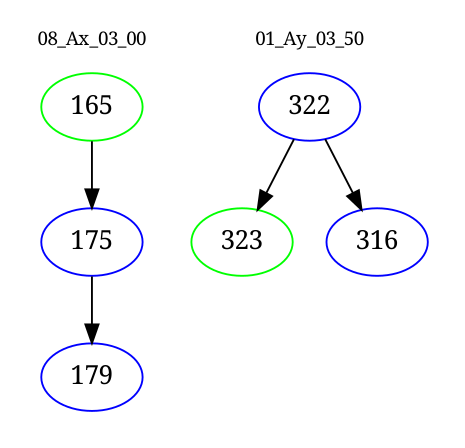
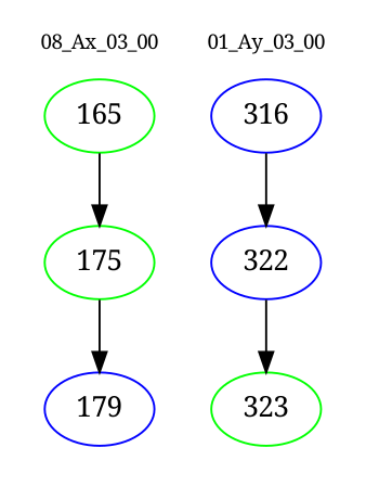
  digraph {
    fontname="Noto Serif"
    node [color=blue fontname="Noto Serif"]
    edge [color=black fontname="Noto Serif"]
-   n1 [label=175]
+   n1 [color=green label=175]
    n2 [color=green label=165]
    n3 [label=179]
    n4 [label=322]
    n5 [color=green label=323]
    n6 [label=316]
    subgraph cluster_1 {
      color=white
      fontsize=10
      label="08_Ax_03_00"
      n1
      n2
      n3
    }
    subgraph cluster_2 {
      color=white
      fontsize=10
-     label="01_Ay_03_50"
+     label="01_Ay_03_00"
      n4
      n5
      n6
    }
    n1 -> n3
    n2 -> n1
    n4 -> n5
-   n4 -> n6
+   n6 -> n4
  }
